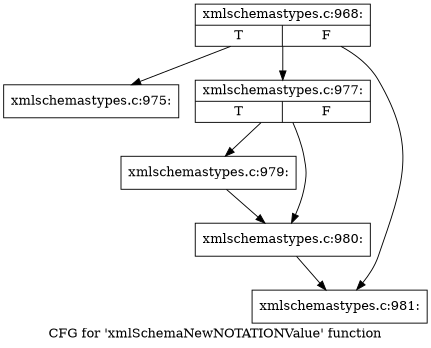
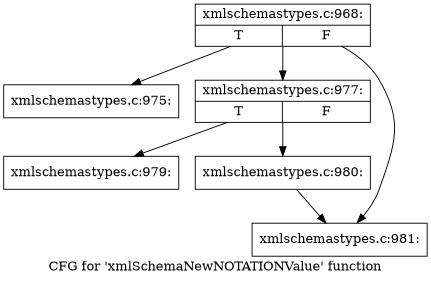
  digraph {
    label="CFG for 'xmlSchemaNewNOTATIONValue' function"
    node [shape=record]
    n1 [label="{xmlschemastypes.c:968:|{<s0>T|<s1>F}}"]
    n2 [label="{xmlschemastypes.c:975:}"]
    n3 [label="{xmlschemastypes.c:977:|{<s0>T|<s1>F}}"]
    n4 [label="{xmlschemastypes.c:981:}"]
    n5 [label="{xmlschemastypes.c:979:}"]
    n6 [label="{xmlschemastypes.c:980:}"]
    n1 -> n2
    n1 -> n3
    n1 -> n4
    n3 -> n5
    n3 -> n6
-   n5 -> n6
    n6 -> n4
  }
